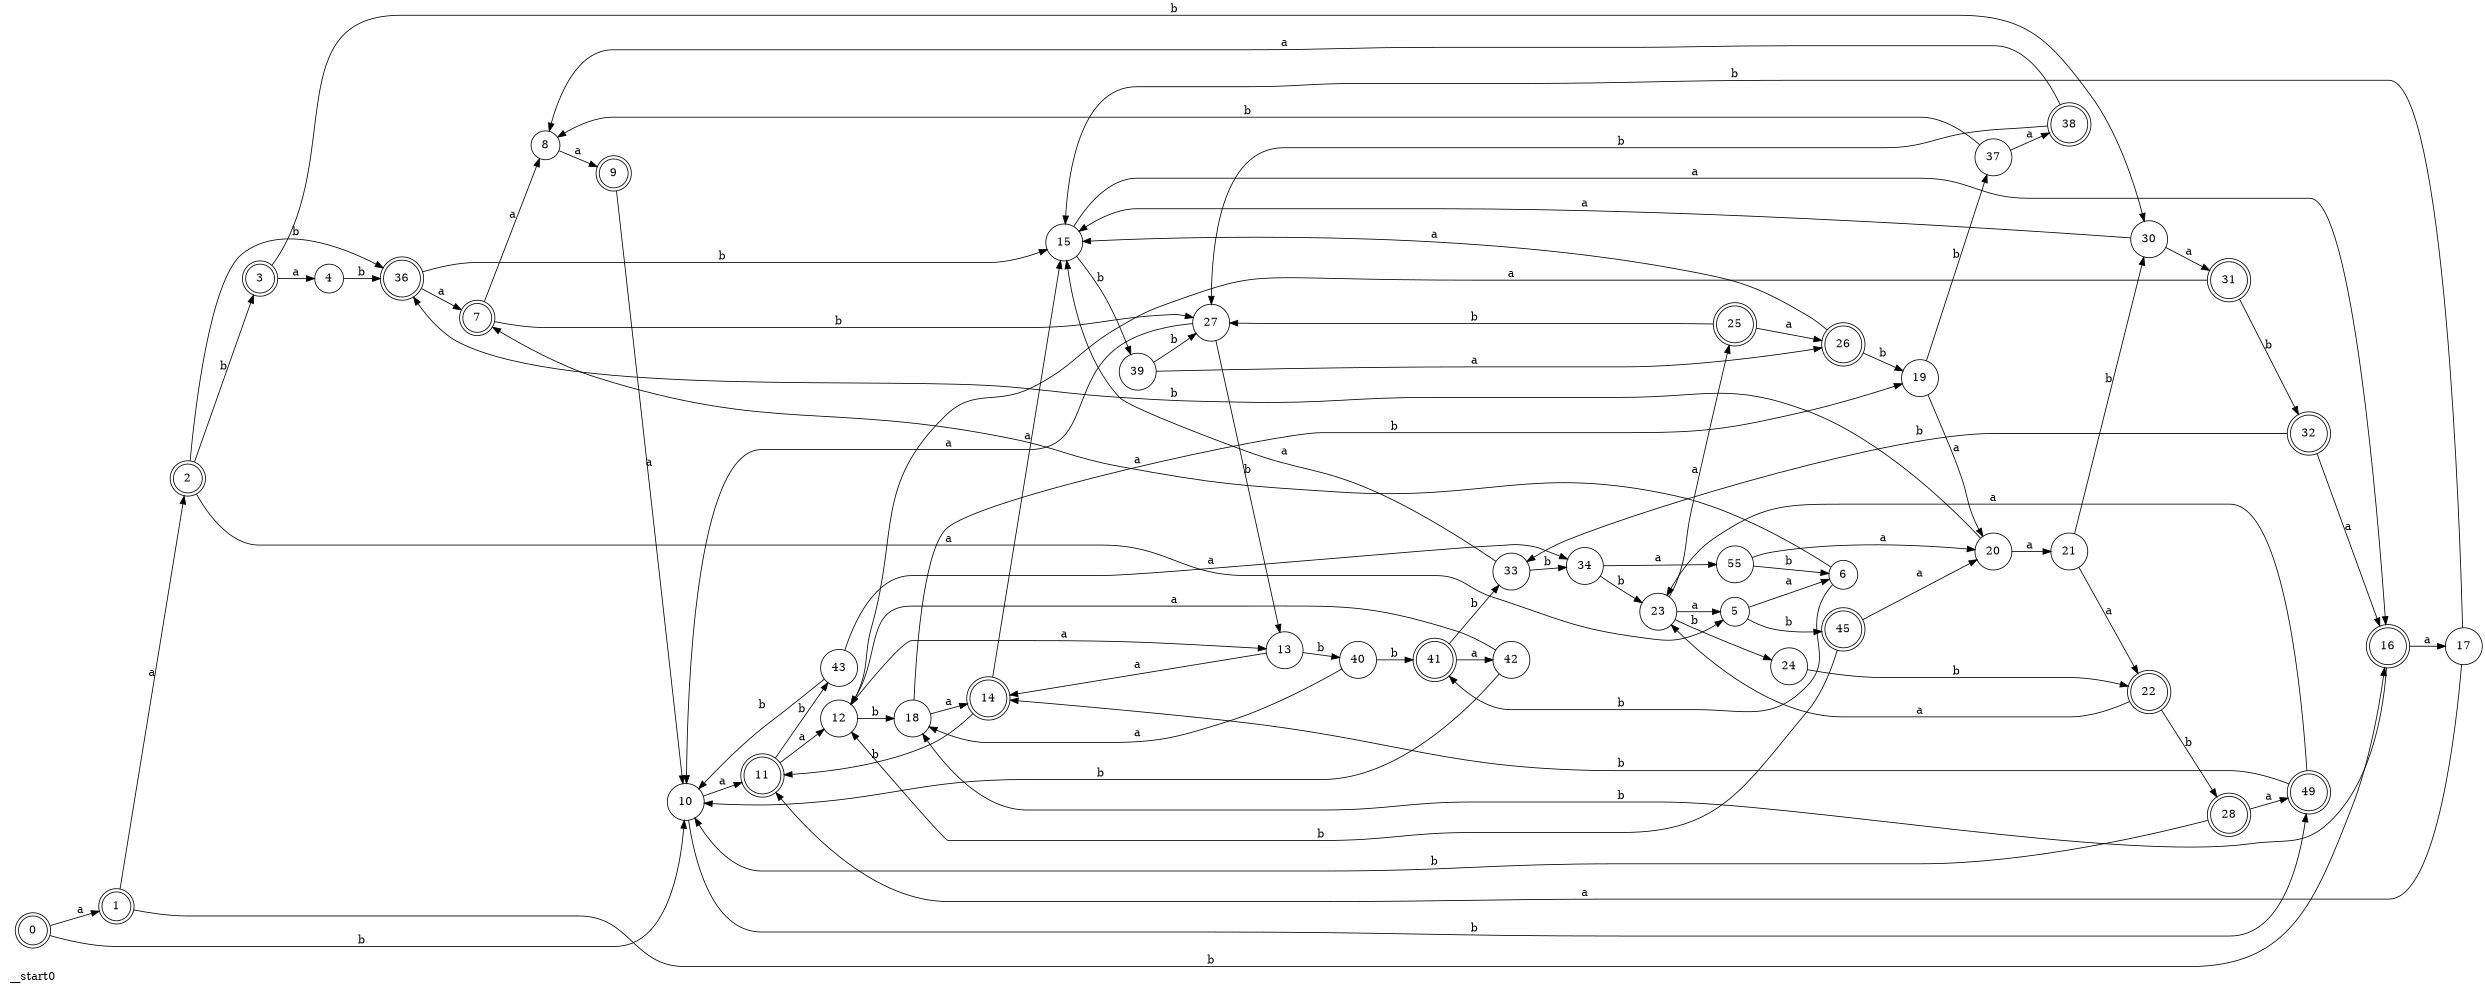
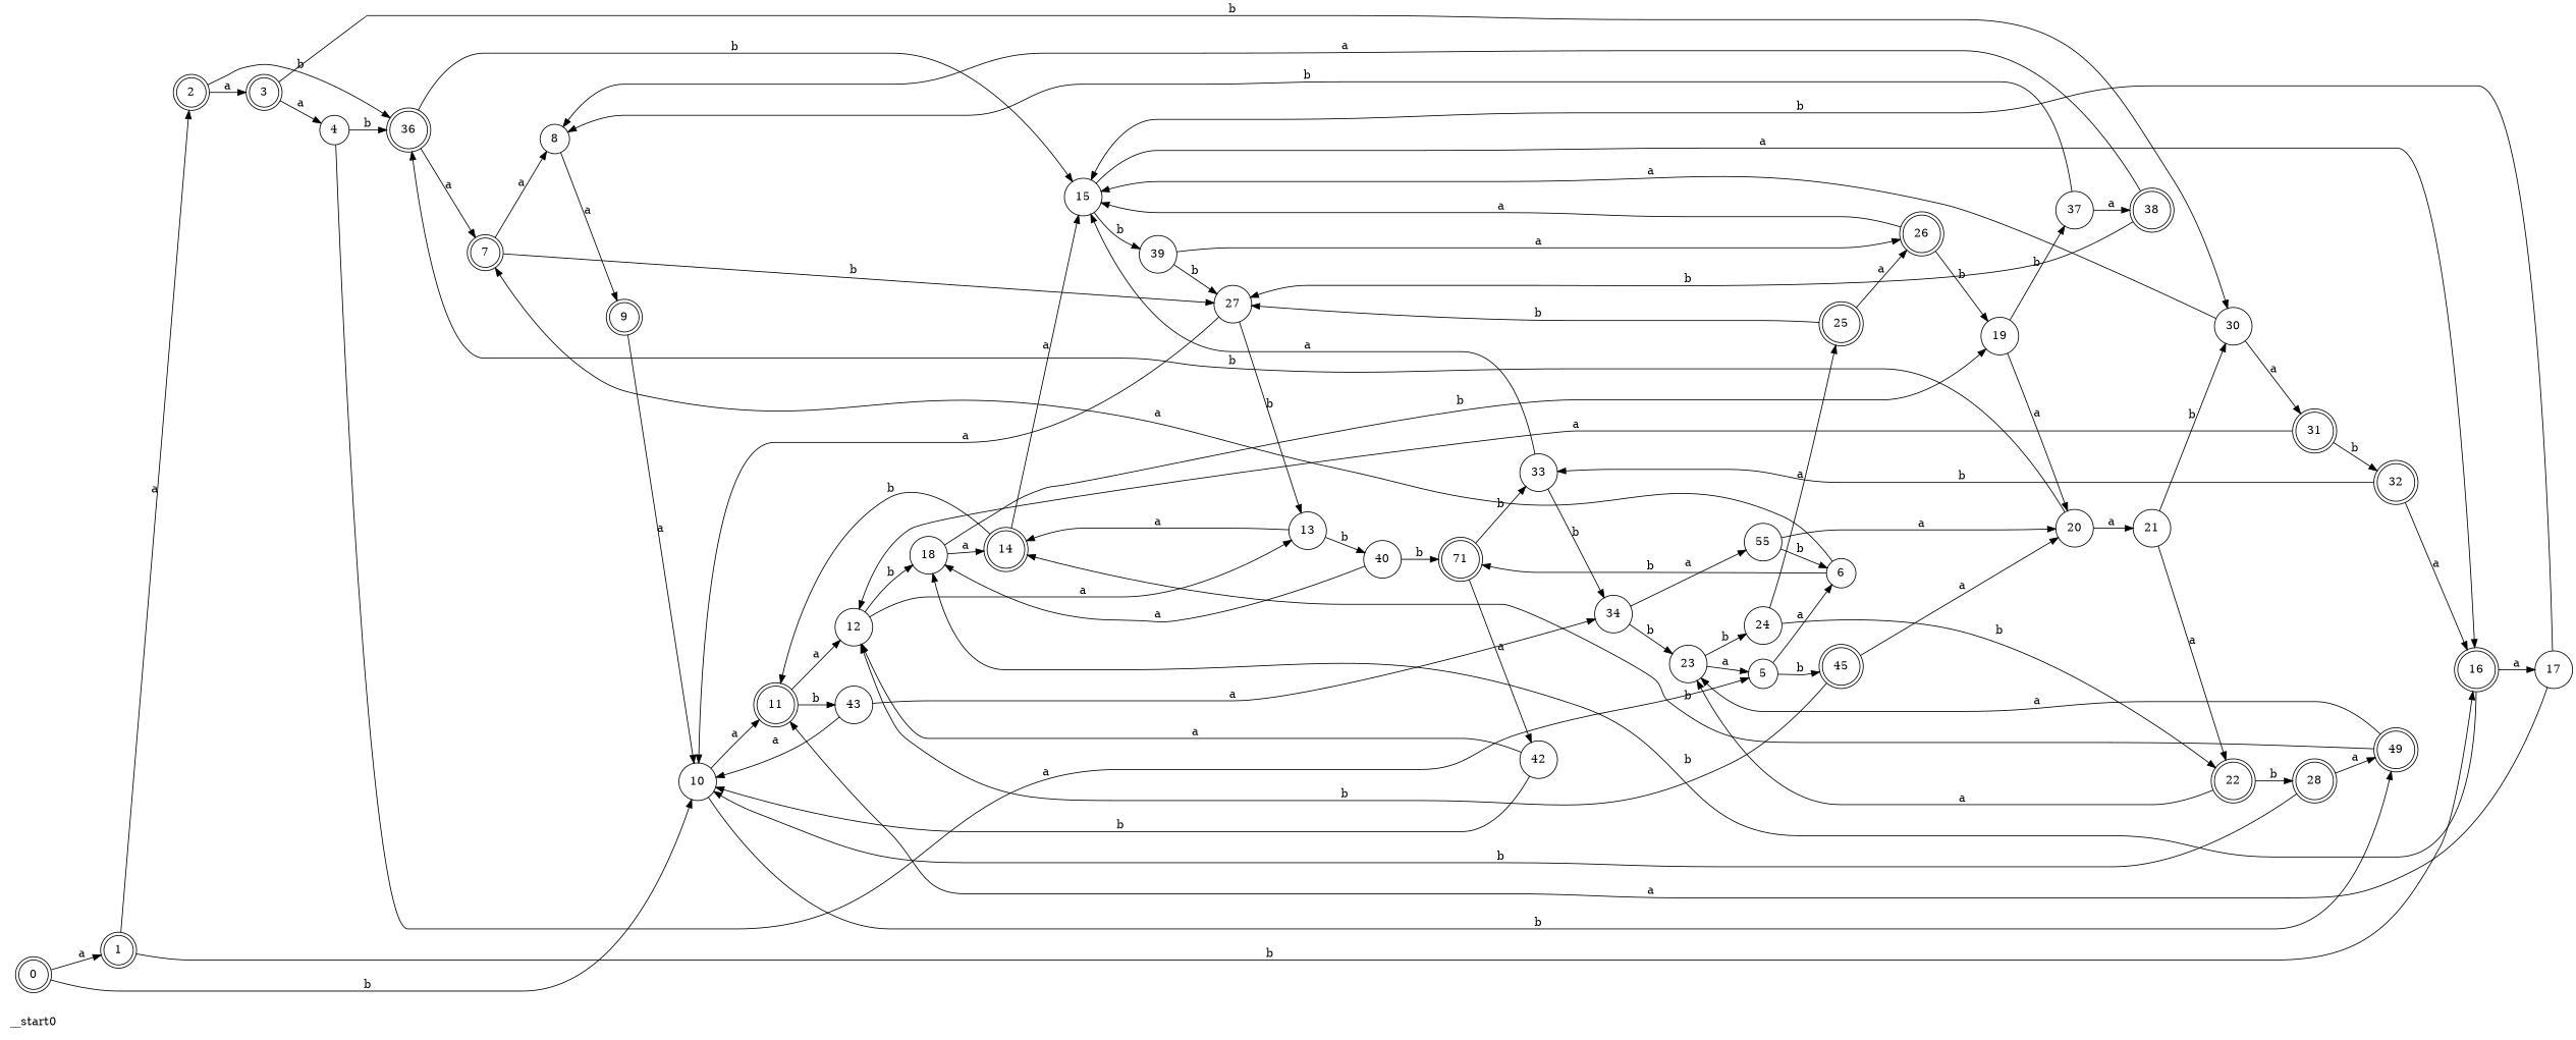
  digraph {
    rankdir=LR
    node [shape=circle color=black fillcolor=white style=filled]
    __start0 [shape=none color="" fillcolor="" style=""]
    n2 [label=0 shape=doublecircle style="rounded,filled"]
    n3 [label=1 shape=doublecircle style="rounded,filled"]
    n4 [label=10]
    n5 [label=2 shape=doublecircle style="rounded,filled"]
    n6 [label=16 shape=doublecircle style="rounded,filled"]
    n7 [label=11 shape=doublecircle style="rounded,filled"]
    n8 [label=49 shape=doublecircle style="rounded,filled"]
    n9 [label=3 shape=doublecircle style="rounded,filled"]
    n10 [label=36 shape=doublecircle style="rounded,filled"]
    n11 [label=18]
    n12 [label=17]
    n13 [label=4]
    n14 [label=30]
    n15 [label=7 shape=doublecircle style="rounded,filled"]
    n16 [label=15]
    n17 [label=5]
    n18 [label=31 shape=doublecircle style="rounded,filled"]
    n19 [label=6]
    n20 [label=45 shape=doublecircle style="rounded,filled"]
-   n21 [label=41 shape=doublecircle style="rounded,filled"]
+   n21 [label=71 shape=doublecircle style="rounded,filled"]
    n22 [label=12]
    n23 [label=20]
    n24 [label=8]
    n25 [label=27]
    n26 [label=33]
    n27 [label=42 style="rounded,filled"]
    n28 [label=9 shape=doublecircle style="rounded,filled"]
    n29 [label=13]
    n30 [label=24]
    n31 [label=22 shape=doublecircle style="rounded,filled"]
    n32 [label=25 shape=doublecircle style="rounded,filled"]
    n33 [label=43]
    n34 [label=14 shape=doublecircle style="rounded,filled"]
    n35 [label=23]
    n36 [label=34]
    n37 [label=40]
    n38 [label=19]
    n39 [label=39]
    n40 [label=26 shape=doublecircle style="rounded,filled"]
    n41 [label=37]
    n42 [label=21]
    n43 [label=38 shape=doublecircle style="rounded,filled"]
    n44 [label=28 shape=doublecircle style="rounded,filled"]
    n45 [label=32 shape=doublecircle style="rounded,filled"]
    n46 [label=55]
    n2 -> n3 [label=a]
    n2 -> n4 [label=b]
    n3 -> n5 [label=a]
    n3 -> n6 [label=b]
    n4 -> n7 [label=a]
    n4 -> n8 [label=b]
-   n5 -> n9 [label=b]
+   n5 -> n9 [label=a]
    n5 -> n10 [label=b]
    n6 -> n11 [label=b]
    n6 -> n12 [label=a]
    n7 -> n22 [label=a]
    n7 -> n33 [label=b]
    n8 -> n34 [label=b]
    n8 -> n35 [label=a]
    n9 -> n13 [label=a]
    n9 -> n14 [label=b]
    n10 -> n15 [label=a]
    n10 -> n16 [label=b]
    n11 -> n34 [label=a]
    n11 -> n38 [label=b]
    n12 -> n7 [label=a]
    n12 -> n16 [label=b]
    n13 -> n10 [label=b]
-   n5 -> n17 [label=a]
+   n13 -> n17 [label=a]
    n14 -> n16 [label=a]
    n14 -> n18 [label=a]
    n15 -> n24 [label=a]
    n15 -> n25 [label=b]
    n16 -> n6 [label=a]
    n16 -> n39 [label=b]
    n17 -> n19 [label=a]
    n17 -> n20 [label=b]
    n18 -> n22 [label=a]
    n18 -> n45 [label=b]
    n19 -> n15 [label=a]
    n19 -> n21 [label=b]
    n20 -> n22 [label=b]
    n20 -> n23 [label=a]
    n21 -> n26 [label=b]
    n21 -> n27 [label=a]
    n22 -> n11 [label=b]
    n22 -> n29 [label=a]
    n23 -> n10 [label=b]
    n23 -> n42 [label=a]
    n24 -> n28 [label=a]
    n25 -> n4 [label=a]
    n25 -> n29 [label=b]
    n26 -> n16 [label=a]
    n26 -> n36 [label=b]
    n27 -> n4 [label=b]
    n27 -> n22 [label=a]
    n28 -> n4 [label=a]
    n29 -> n34 [label=a]
    n29 -> n37 [label=b]
    n30 -> n31 [label=b]
-   n35 -> n32 [label=a]
+   n30 -> n32 [label=a]
    n31 -> n35 [label=a]
    n31 -> n44 [label=b]
    n32 -> n25 [label=b]
    n32 -> n40 [label=a]
-   n33 -> n4 [label=b]
+   n33 -> n4 [label=a]
    n33 -> n36 [label=a]
    n34 -> n7 [label=b]
    n34 -> n16 [label=a]
    n35 -> n17 [label=a]
    n35 -> n30 [label=b]
    n36 -> n35 [label=b]
    n36 -> n46 [label=a]
    n37 -> n11 [label=a]
    n37 -> n21 [label=b]
    n38 -> n23 [label=a]
    n38 -> n41 [label=b]
    n39 -> n25 [label=b]
    n39 -> n40 [label=a]
    n40 -> n16 [label=a]
    n40 -> n38 [label=b]
    n41 -> n24 [label=b]
    n41 -> n43 [label=a]
    n42 -> n14 [label=b]
    n42 -> n31 [label=a]
    n43 -> n24 [label=a]
    n43 -> n25 [label=b]
    n44 -> n4 [label=b]
    n44 -> n8 [label=a]
    n45 -> n6 [label=a]
    n45 -> n26 [label=b]
    n46 -> n19 [label=b]
    n46 -> n23 [label=a]
  }
